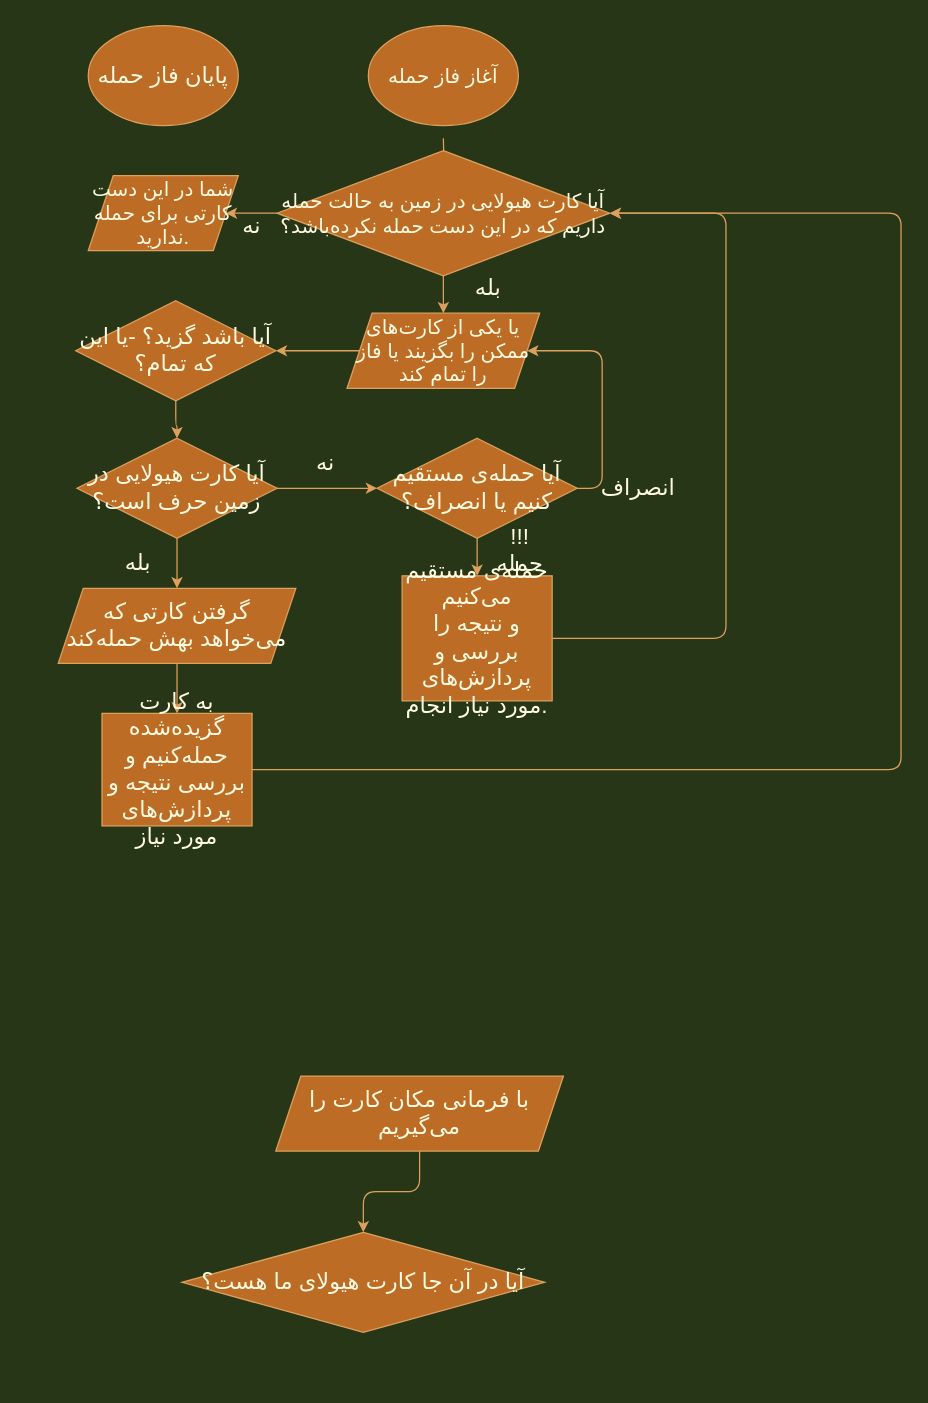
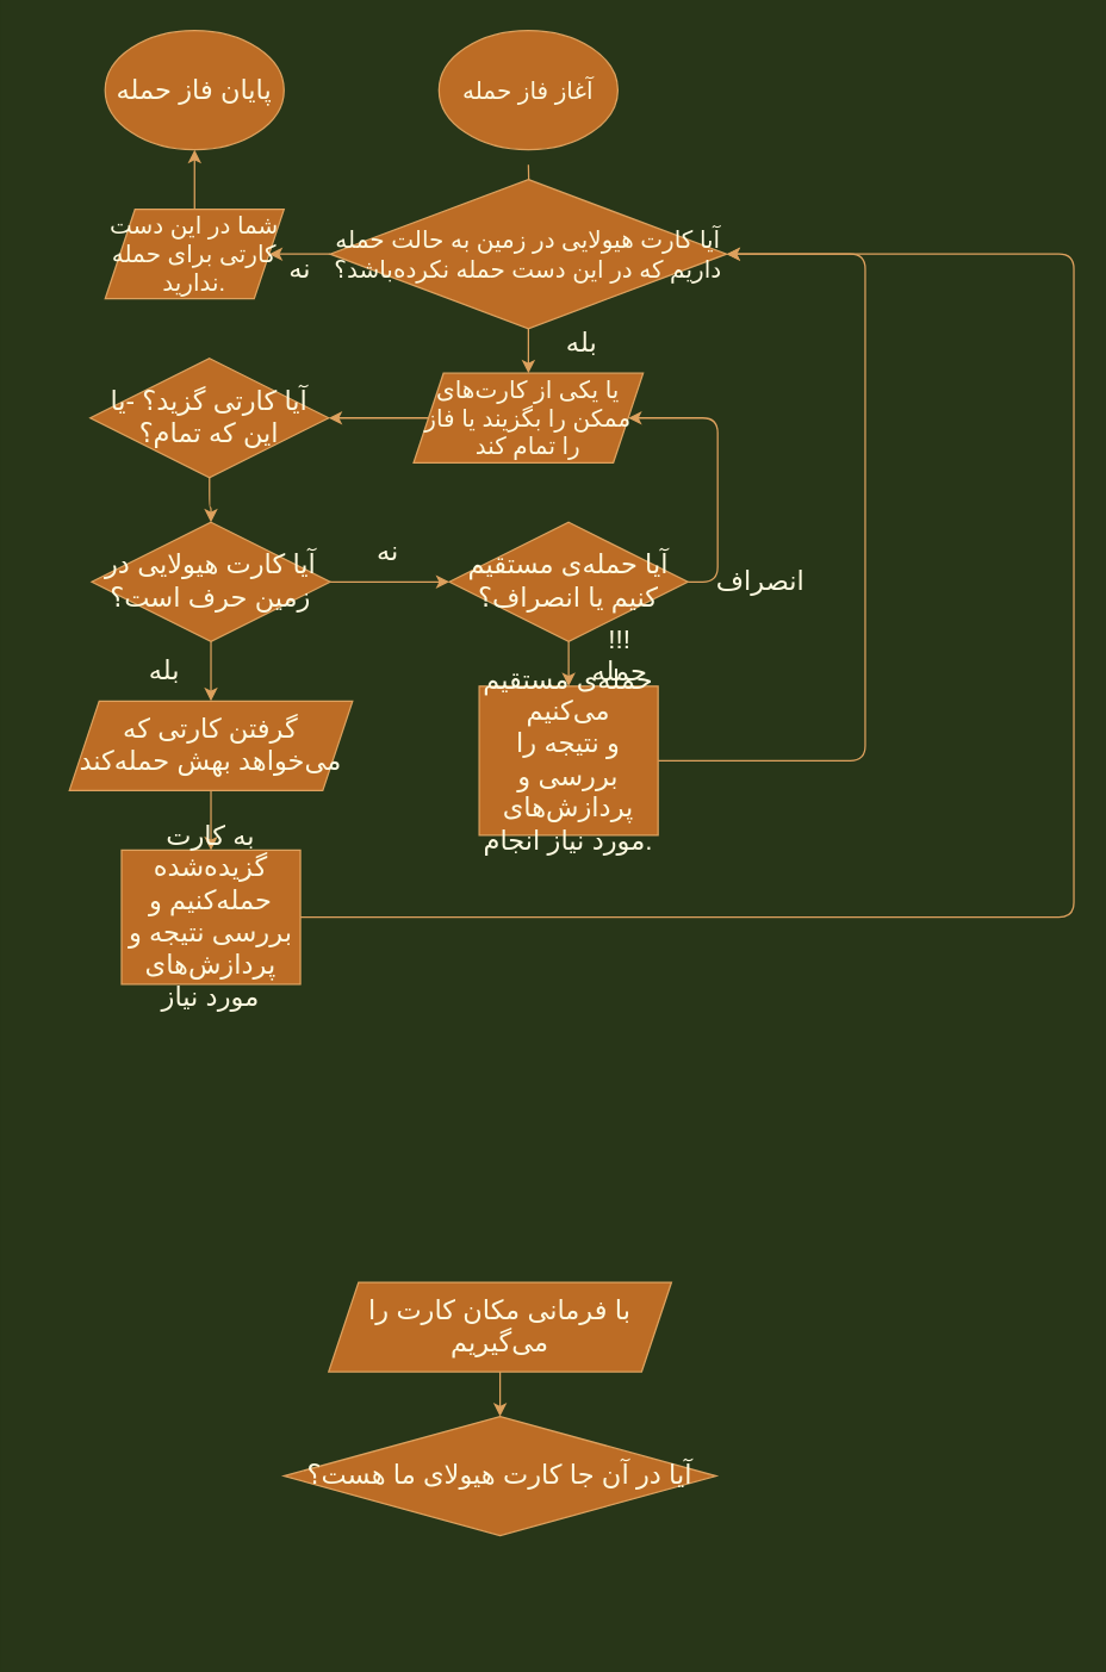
  <mxCell id="0" />
  <mxCell id="1" parent="0" />
  <mxCell id="2" value="" style="edgeStyle=orthogonalEdgeStyle;orthogonalLoop=1;jettySize=auto;html=1;labelBackgroundColor=#283618;strokeColor=#DDA15E;fontColor=#FEFAE0;" edge="1" parent="1"><mxGeometry relative="1" as="geometry"><mxPoint x="20" y="970" as="targetPoint" /></mxGeometry></mxCell>
  <mxCell id="3" value="Yes" style="html=1;jettySize=auto;orthogonalLoop=1;fontSize=11;endArrow=block;endFill=0;endSize=8;strokeWidth=1;shadow=0;labelBackgroundColor=none;edgeStyle=orthogonalEdgeStyle;strokeColor=#DDA15E;fontColor=#FEFAE0;" parent="1" edge="1"><mxGeometry y="20" relative="1" as="geometry"><mxPoint as="offset" /><mxPoint x="20" y="1020" as="sourcePoint" /></mxGeometry></mxCell>
  <mxCell id="4" value="" style="edgeStyle=orthogonalEdgeStyle;orthogonalLoop=1;jettySize=auto;html=1;labelBackgroundColor=#283618;strokeColor=#DDA15E;fontColor=#FEFAE0;" edge="1" parent="1"><mxGeometry relative="1" as="geometry"><mxPoint x="40" y="1100" as="targetPoint" /></mxGeometry></mxCell>
  <mxCell id="5" value="" style="edgeStyle=orthogonalEdgeStyle;orthogonalLoop=1;jettySize=auto;html=1;labelBackgroundColor=#283618;strokeColor=#DDA15E;fontColor=#FEFAE0;" edge="1" parent="1" target="8"><mxGeometry relative="1" as="geometry"><mxPoint x="354" y="110" as="sourcePoint" /></mxGeometry></mxCell>
  <mxCell id="6" value="" style="edgeStyle=orthogonalEdgeStyle;orthogonalLoop=1;jettySize=auto;html=1;labelBackgroundColor=#283618;strokeColor=#DDA15E;fontColor=#FEFAE0;" edge="1" parent="1" source="8"><mxGeometry relative="1" as="geometry"><mxPoint x="180" y="170" as="targetPoint" /></mxGeometry></mxCell>
  <mxCell id="7" value="" style="edgeStyle=orthogonalEdgeStyle;orthogonalLoop=1;jettySize=auto;html=1;labelBackgroundColor=#283618;strokeColor=#DDA15E;fontColor=#FEFAE0;" edge="1" parent="1" source="8" target="15"><mxGeometry relative="1" as="geometry" /></mxCell>
  <mxCell id="8" value="&lt;font size=&quot;3&quot;&gt;آیا کارت هیولایی در زمین به حالت حمله داریم که در این دست حمله نکرده‌باشد؟&lt;/font&gt;" style="rhombus;whiteSpace=wrap;html=1;fillColor=#BC6C25;strokeColor=#DDA15E;fontColor=#FEFAE0;" vertex="1" parent="1"><mxGeometry x="221" y="120" width="266" height="100" as="geometry" /></mxCell>
  <mxCell id="9" value="&lt;font size=&quot;3&quot;&gt;آغاز فاز حمله&lt;/font&gt;" style="ellipse;whiteSpace=wrap;html=1;fillColor=#BC6C25;strokeColor=#DDA15E;fontColor=#FEFAE0;" vertex="1" parent="1"><mxGeometry x="294" y="20" width="120" height="80" as="geometry" /></mxCell>
+ <mxCell id="10" value="" style="edgeStyle=orthogonalEdgeStyle;orthogonalLoop=1;jettySize=auto;html=1;labelBackgroundColor=#283618;strokeColor=#DDA15E;fontColor=#FEFAE0;" edge="1" parent="1" source="11" target="12"><mxGeometry relative="1" as="geometry" /></mxCell>
  <mxCell id="11" value="&lt;font size=&quot;3&quot;&gt;شما در این دست کارتی برای حمله ندارید.&lt;/font&gt;" style="shape=parallelogram;perimeter=parallelogramPerimeter;whiteSpace=wrap;html=1;fixedSize=1;fillColor=#BC6C25;strokeColor=#DDA15E;fontColor=#FEFAE0;" vertex="1" parent="1"><mxGeometry x="70" y="140" width="120" height="60" as="geometry" /></mxCell>
  <mxCell id="12" value="&lt;font style=&quot;font-size: 18px&quot;&gt;پایان فاز حمله&lt;/font&gt;" style="ellipse;whiteSpace=wrap;html=1;fillColor=#BC6C25;strokeColor=#DDA15E;fontColor=#FEFAE0;" vertex="1" parent="1"><mxGeometry x="70" y="20" width="120" height="80" as="geometry" /></mxCell>
  <mxCell id="13" value="&lt;font style=&quot;font-size: 18px&quot;&gt;نه&lt;/font&gt;" style="text;html=1;strokeColor=none;fillColor=none;align=center;verticalAlign=middle;whiteSpace=wrap;fontColor=#FEFAE0;" vertex="1" parent="1"><mxGeometry x="181" y="170" width="40" height="20" as="geometry" /></mxCell>
  <mxCell id="14" value="" style="edgeStyle=orthogonalEdgeStyle;orthogonalLoop=1;jettySize=auto;html=1;labelBackgroundColor=#283618;strokeColor=#DDA15E;fontColor=#FEFAE0;" edge="1" parent="1" source="15" target="17"><mxGeometry relative="1" as="geometry" /></mxCell>
  <mxCell id="15" value="&lt;font size=&quot;3&quot;&gt;یا یکی از کارت‌های ممکن را بگزیند یا فاز را تمام کند&lt;/font&gt;" style="shape=parallelogram;perimeter=parallelogramPerimeter;whiteSpace=wrap;html=1;fixedSize=1;fillColor=#BC6C25;strokeColor=#DDA15E;fontColor=#FEFAE0;" vertex="1" parent="1"><mxGeometry x="277" y="250" width="154" height="60" as="geometry" /></mxCell>
  <mxCell id="16" value="" style="edgeStyle=orthogonalEdgeStyle;orthogonalLoop=1;jettySize=auto;html=1;labelBackgroundColor=#283618;strokeColor=#DDA15E;fontColor=#FEFAE0;" edge="1" parent="1" source="17" target="20"><mxGeometry relative="1" as="geometry" /></mxCell>
- <mxCell id="17" value="&lt;font style=&quot;font-size: 18px&quot;&gt;آیا باشد گزید؟ -یا این که تمام؟&lt;/font&gt;" style="rhombus;whiteSpace=wrap;html=1;fillColor=#BC6C25;strokeColor=#DDA15E;fontColor=#FEFAE0;" vertex="1" parent="1"><mxGeometry x="60" y="240" width="160" height="80" as="geometry" /></mxCell>
+ <mxCell id="17" value="&lt;font style=&quot;font-size: 18px&quot;&gt;آیا کارتی گزید؟ -یا این که تمام؟&lt;/font&gt;" style="rhombus;whiteSpace=wrap;html=1;fillColor=#BC6C25;strokeColor=#DDA15E;fontColor=#FEFAE0;" vertex="1" parent="1"><mxGeometry x="60" y="240" width="160" height="80" as="geometry" /></mxCell>
  <mxCell id="18" value="" style="edgeStyle=orthogonalEdgeStyle;orthogonalLoop=1;jettySize=auto;html=1;labelBackgroundColor=#283618;strokeColor=#DDA15E;fontColor=#FEFAE0;" edge="1" parent="1" source="20" target="23"><mxGeometry relative="1" as="geometry" /></mxCell>
  <mxCell id="19" value="" style="edgeStyle=orthogonalEdgeStyle;orthogonalLoop=1;jettySize=auto;html=1;labelBackgroundColor=#283618;strokeColor=#DDA15E;fontColor=#FEFAE0;" edge="1" parent="1" source="20" target="30"><mxGeometry relative="1" as="geometry" /></mxCell>
  <mxCell id="20" value="&lt;span style=&quot;font-size: 18px&quot;&gt;آیا کارت هیولایی در زمین حرف است؟&lt;/span&gt;" style="rhombus;whiteSpace=wrap;html=1;fillColor=#BC6C25;strokeColor=#DDA15E;fontColor=#FEFAE0;" vertex="1" parent="1"><mxGeometry x="61" y="350" width="160" height="80" as="geometry" /></mxCell>
  <mxCell id="21" style="edgeStyle=orthogonalEdgeStyle;orthogonalLoop=1;jettySize=auto;html=1;exitX=1;exitY=0.5;exitDx=0;exitDy=0;entryX=1;entryY=0.5;entryDx=0;entryDy=0;labelBackgroundColor=#283618;strokeColor=#DDA15E;fontColor=#FEFAE0;" edge="1" parent="1" source="23" target="15"><mxGeometry relative="1" as="geometry"><mxPoint x="500" y="280" as="targetPoint" /><Array as="points"><mxPoint x="481" y="390" /><mxPoint x="481" y="280" /></Array></mxGeometry></mxCell>
  <mxCell id="22" value="" style="edgeStyle=orthogonalEdgeStyle;orthogonalLoop=1;jettySize=auto;html=1;labelBackgroundColor=#283618;strokeColor=#DDA15E;fontColor=#FEFAE0;" edge="1" parent="1" source="23" target="25"><mxGeometry relative="1" as="geometry" /></mxCell>
  <mxCell id="23" value="&lt;span style=&quot;font-size: 18px&quot;&gt;آیا حمله‌ی مستقیم کنیم یا انصراف؟&lt;/span&gt;" style="rhombus;whiteSpace=wrap;html=1;fillColor=#BC6C25;strokeColor=#DDA15E;fontColor=#FEFAE0;" vertex="1" parent="1"><mxGeometry x="301" y="350" width="160" height="80" as="geometry" /></mxCell>
  <mxCell id="24" style="edgeStyle=orthogonalEdgeStyle;orthogonalLoop=1;jettySize=auto;html=1;exitX=1;exitY=0.5;exitDx=0;exitDy=0;entryX=1;entryY=0.5;entryDx=0;entryDy=0;labelBackgroundColor=#283618;strokeColor=#DDA15E;fontColor=#FEFAE0;" edge="1" parent="1" source="25" target="8"><mxGeometry relative="1" as="geometry"><mxPoint x="620" y="160" as="targetPoint" /><Array as="points"><mxPoint x="580" y="510" /><mxPoint x="580" y="170" /></Array></mxGeometry></mxCell>
  <mxCell id="25" value="&lt;font style=&quot;font-size: 18px&quot;&gt;حمله‌ی مستقیم می‌کنیم&lt;br&gt;و نتیجه را بررسی و پردازش‌های مورد نیاز انجام.&lt;br&gt;&lt;/font&gt;" style="whiteSpace=wrap;html=1;fillColor=#BC6C25;strokeColor=#DDA15E;fontColor=#FEFAE0;" vertex="1" parent="1"><mxGeometry x="321" y="460" width="120" height="100" as="geometry" /></mxCell>
  <mxCell id="26" value="&lt;font style=&quot;font-size: 18px&quot;&gt;نه&lt;/font&gt;" style="text;html=1;strokeColor=none;fillColor=none;align=center;verticalAlign=middle;whiteSpace=wrap;fontColor=#FEFAE0;" vertex="1" parent="1"><mxGeometry x="240" y="360" width="40" height="20" as="geometry" /></mxCell>
  <mxCell id="27" value="&lt;font style=&quot;font-size: 18px&quot;&gt;انصراف&lt;/font&gt;" style="text;html=1;strokeColor=none;fillColor=none;align=center;verticalAlign=middle;whiteSpace=wrap;fontColor=#FEFAE0;" vertex="1" parent="1"><mxGeometry x="490" y="380" width="40" height="20" as="geometry" /></mxCell>
  <mxCell id="28" value="&lt;font style=&quot;font-size: 18px&quot;&gt;!!!حمله&lt;/font&gt;" style="text;html=1;strokeColor=none;fillColor=none;align=center;verticalAlign=middle;whiteSpace=wrap;fontColor=#FEFAE0;" vertex="1" parent="1"><mxGeometry x="391" y="430" width="49" height="20" as="geometry" /></mxCell>
  <mxCell id="29" value="" style="edgeStyle=orthogonalEdgeStyle;orthogonalLoop=1;jettySize=auto;html=1;labelBackgroundColor=#283618;strokeColor=#DDA15E;fontColor=#FEFAE0;" edge="1" parent="1" source="30" target="32"><mxGeometry relative="1" as="geometry" /></mxCell>
  <mxCell id="30" value="&lt;font style=&quot;font-size: 18px&quot;&gt;گرفتن کارتی که می‌خواهد بهش حمله‌کند&lt;/font&gt;" style="shape=parallelogram;perimeter=parallelogramPerimeter;whiteSpace=wrap;html=1;fixedSize=1;fillColor=#BC6C25;strokeColor=#DDA15E;fontColor=#FEFAE0;" vertex="1" parent="1"><mxGeometry x="46" y="470" width="190" height="60" as="geometry" /></mxCell>
  <mxCell id="31" style="edgeStyle=orthogonalEdgeStyle;orthogonalLoop=1;jettySize=auto;html=1;exitX=1;exitY=0.5;exitDx=0;exitDy=0;entryX=1;entryY=0.5;entryDx=0;entryDy=0;labelBackgroundColor=#283618;strokeColor=#DDA15E;fontColor=#FEFAE0;" edge="1" parent="1" source="32" target="8"><mxGeometry relative="1" as="geometry"><Array as="points"><mxPoint x="720" y="615" /><mxPoint x="720" y="170" /></Array></mxGeometry></mxCell>
  <mxCell id="32" value="&lt;font style=&quot;font-size: 18px&quot;&gt;به کارت گزیده‌شده حمله‌کنیم و بررسی نتیجه و پردازش‌های مورد نیاز&lt;/font&gt;" style="whiteSpace=wrap;html=1;fillColor=#BC6C25;strokeColor=#DDA15E;fontColor=#FEFAE0;" vertex="1" parent="1"><mxGeometry x="81" y="570" width="120" height="90" as="geometry" /></mxCell>
  <mxCell id="33" value="&lt;font style=&quot;font-size: 18px&quot;&gt;بله&lt;/font&gt;" style="text;html=1;strokeColor=none;fillColor=none;align=center;verticalAlign=middle;whiteSpace=wrap;fontColor=#FEFAE0;" vertex="1" parent="1"><mxGeometry x="370" y="220" width="40" height="20" as="geometry" /></mxCell>
  <mxCell id="34" value="&lt;font style=&quot;font-size: 18px&quot;&gt;بله&lt;/font&gt;" style="text;html=1;strokeColor=none;fillColor=none;align=center;verticalAlign=middle;whiteSpace=wrap;fontColor=#FEFAE0;" vertex="1" parent="1"><mxGeometry x="90" y="440" width="40" height="20" as="geometry" /></mxCell>
  <mxCell id="35" value="" style="edgeStyle=orthogonalEdgeStyle;curved=0;rounded=1;sketch=0;orthogonalLoop=1;jettySize=auto;html=1;strokeColor=#DDA15E;fillColor=#BC6C25;fontColor=#FEFAE0;" edge="1" parent="1" source="36" target="37"><mxGeometry relative="1" as="geometry" /></mxCell>
  <mxCell id="36" value="&lt;font style=&quot;font-size: 18px&quot;&gt;با فرمانی مکان کارت را می‌گیریم&lt;/font&gt;" style="shape=parallelogram;perimeter=parallelogramPerimeter;whiteSpace=wrap;html=1;fixedSize=1;rounded=0;sketch=0;strokeColor=#DDA15E;fillColor=#BC6C25;fontColor=#FEFAE0;" vertex="1" parent="1"><mxGeometry x="220" y="860" width="230" height="60" as="geometry" /></mxCell>
- <mxCell id="37" value="&lt;font style=&quot;font-size: 18px&quot;&gt;آیا در آن جا کارت هیولای ما هست؟&lt;/font&gt;" style="rhombus;whiteSpace=wrap;html=1;rounded=0;fontColor=#FEFAE0;strokeColor=#DDA15E;fillColor=#BC6C25;sketch=0;" vertex="1" parent="1"><mxGeometry x="145" y="985" width="290" height="80" as="geometry" /></mxCell>
+ <mxCell id="37" value="&lt;font style=&quot;font-size: 18px&quot;&gt;آیا در آن جا کارت هیولای ما هست؟&lt;/font&gt;" style="rhombus;whiteSpace=wrap;html=1;rounded=0;fontColor=#FEFAE0;strokeColor=#DDA15E;fillColor=#BC6C25;sketch=0;" vertex="1" parent="1"><mxGeometry x="190" y="950" width="290" height="80" as="geometry" /></mxCell>
